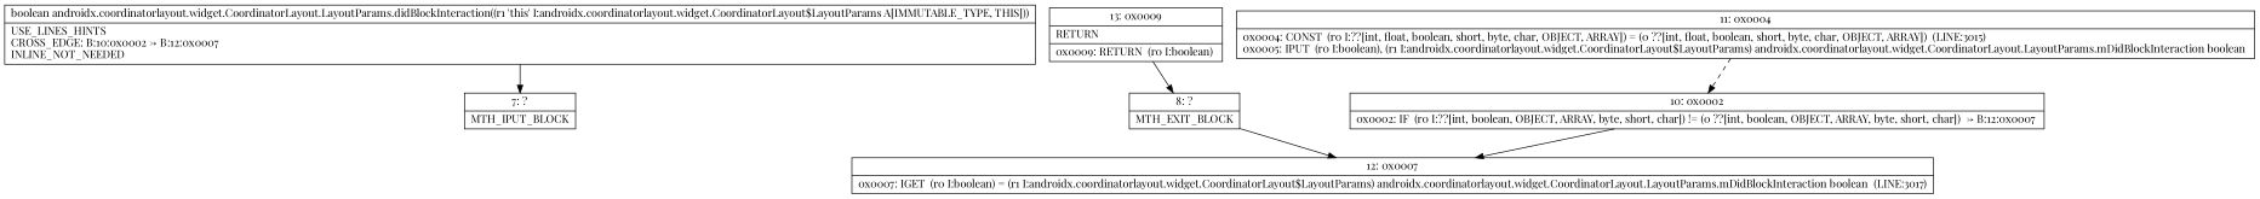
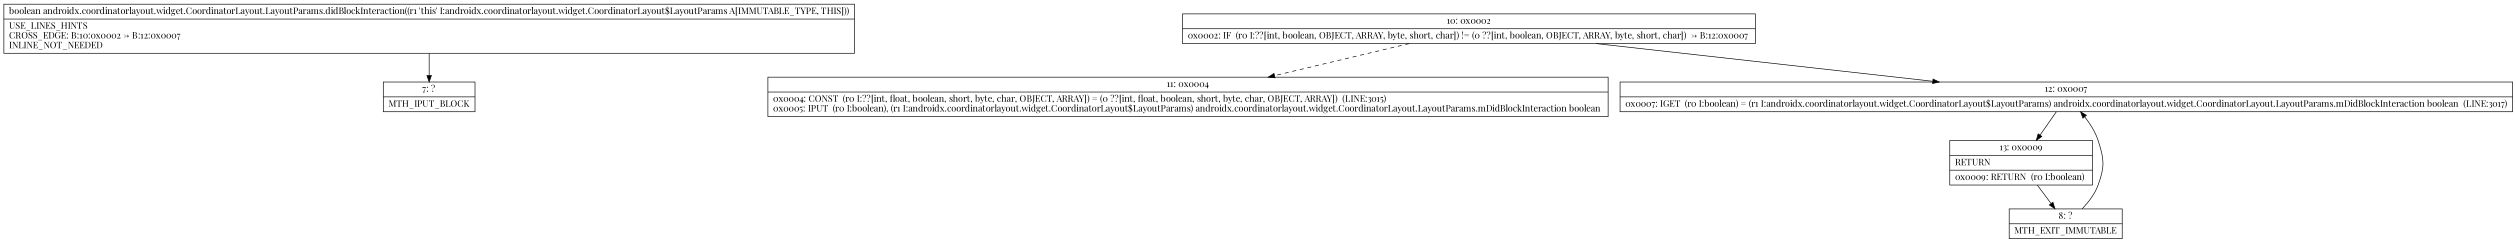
  digraph {
    fontname="Playfair Display"
    node [fontname="Playfair Display" shape=record]
    edge [fontname="Playfair Display"]
    n1 [label="{7\:\ ?|MTH_IPUT_BLOCK\l}"]
    n2 [label="{10\:\ 0x0002|0x0002: IF  (r0 I:??[int, boolean, OBJECT, ARRAY, byte, short, char]) != (0 ??[int, boolean, OBJECT, ARRAY, byte, short, char])  \-\> B:12:0x0007 \l}"]
    n3 [label="{11\:\ 0x0004|0x0004: CONST  (r0 I:??[int, float, boolean, short, byte, char, OBJECT, ARRAY]) = (0 ??[int, float, boolean, short, byte, char, OBJECT, ARRAY])  (LINE:3015)\l0x0005: IPUT  (r0 I:boolean), (r1 I:androidx.coordinatorlayout.widget.CoordinatorLayout$LayoutParams) androidx.coordinatorlayout.widget.CoordinatorLayout.LayoutParams.mDidBlockInteraction boolean \l}"]
    n4 [label="{12\:\ 0x0007|0x0007: IGET  (r0 I:boolean) = (r1 I:androidx.coordinatorlayout.widget.CoordinatorLayout$LayoutParams) androidx.coordinatorlayout.widget.CoordinatorLayout.LayoutParams.mDidBlockInteraction boolean  (LINE:3017)\l}"]
    n5 [label="{13\:\ 0x0009|RETURN\l|0x0009: RETURN  (r0 I:boolean) \l}"]
-   n6 [label="{8\:\ ?|MTH_EXIT_BLOCK\l}"]
+   n6 [label="{8\:\ ?|MTH_EXIT_IMMUTABLE\l}"]
    n7 [label="{boolean androidx.coordinatorlayout.widget.CoordinatorLayout.LayoutParams.didBlockInteraction((r1 'this' I:androidx.coordinatorlayout.widget.CoordinatorLayout$LayoutParams A[IMMUTABLE_TYPE, THIS]))  | USE_LINES_HINTS\lCROSS_EDGE: B:10:0x0002 \-\> B:12:0x0007\lINLINE_NOT_NEEDED\l}"]
-   n3 -> n2 [style=dashed]
+   n2 -> n3 [style=dashed]
    n2 -> n4
+   n4 -> n5
    n5 -> n6
    n6 -> n4
    n7 -> n1
  }
